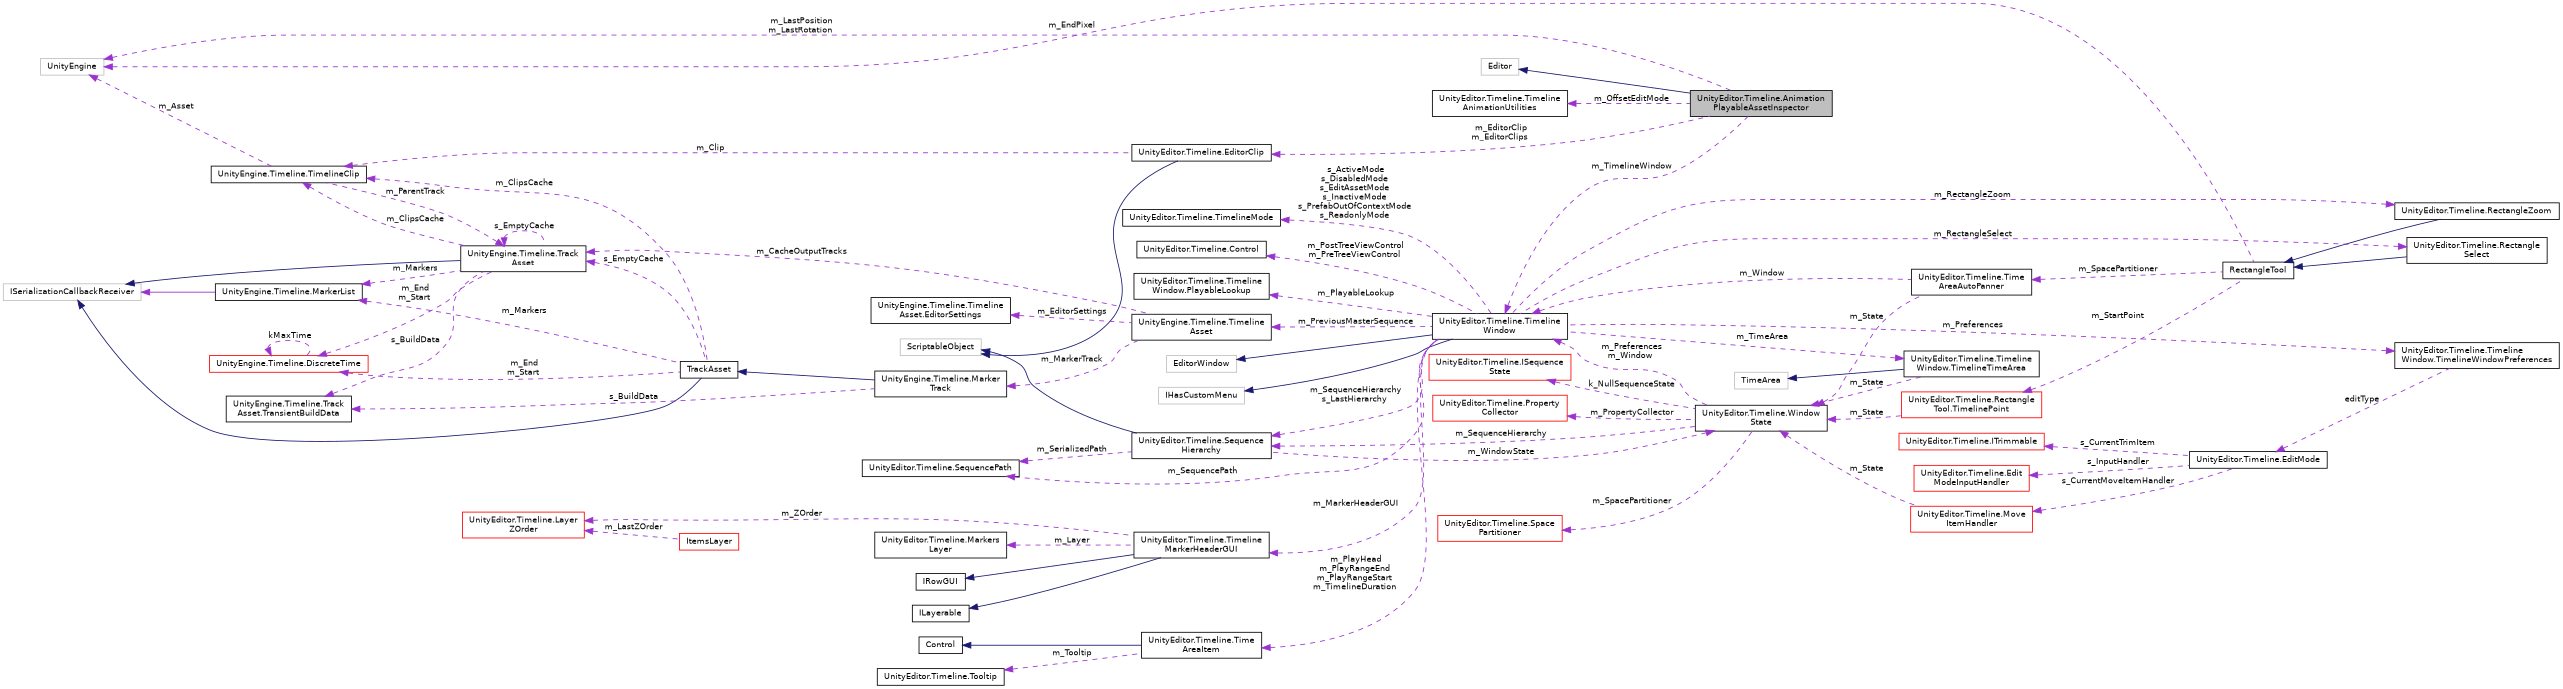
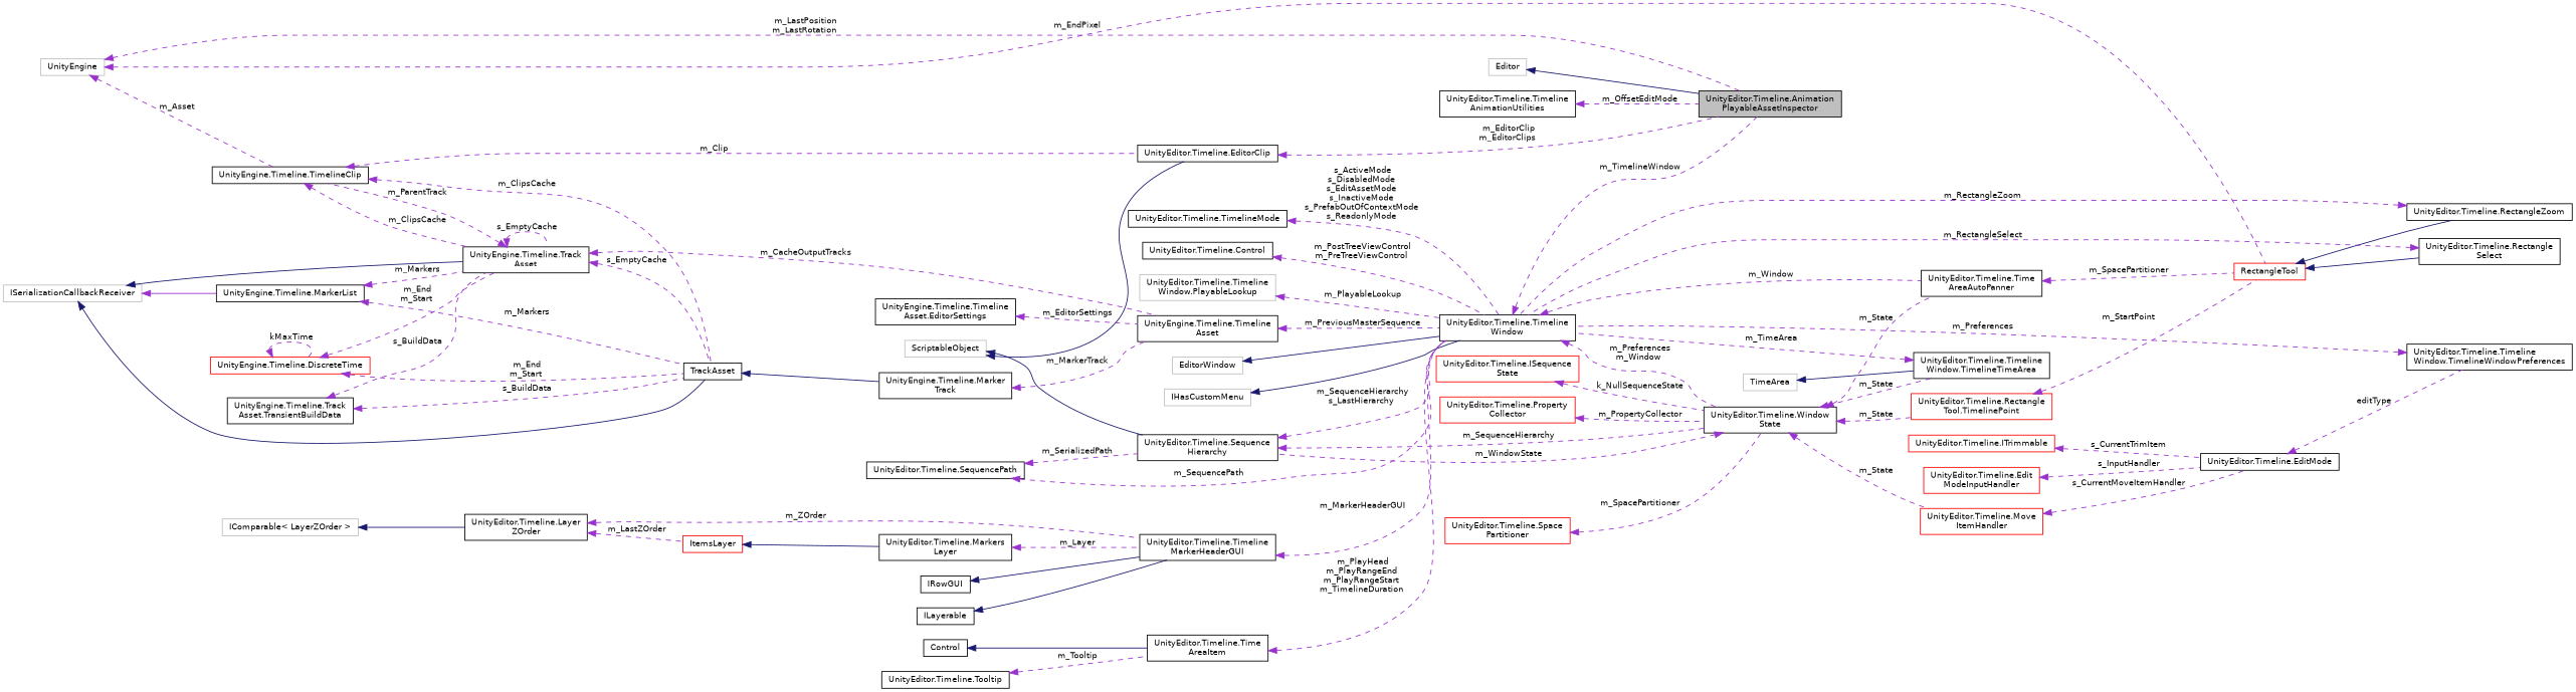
  digraph {
    rankdir=LR
    node [color=black fillcolor=white fontname=Helvetica fontsize=10 shape=record style=filled]
    edge [color=darkorchid3 dir=back fontname=Helvetica fontsize=10 labelfontname=Helvetica labelfontsize=10 style=dashed]
    n1 [fillcolor=grey75 fontcolor=black height=0.2 label="UnityEditor.Timeline.Animation\lPlayableAssetInspector" width=0.4]
    n2 [color=grey75 height=0.2 label=Editor width=0.4]
    n3 [height=0.2 label="UnityEditor.Timeline.EditorClip" width=0.4]
    n4 [color=grey75 height=0.2 label=ScriptableObject width=0.4]
    n5 [height=0.2 label="UnityEditor.Timeline.Sequence\lHierarchy" width=0.4]
    n6 [height=0.2 label="UnityEditor.Timeline.Timeline\lWindow" width=0.4]
    n7 [height=0.2 label="UnityEditor.Timeline.Window\lState" width=0.4]
    n8 [height=0.2 label="UnityEngine.Timeline.TimelineClip" width=0.4]
    n9 [height=0.2 label="UnityEngine.Timeline.Track\lAsset" width=0.4]
    n10 [height=0.2 label=TrackAsset width=0.4]
    n11 [height=0.2 label="UnityEngine.Timeline.Timeline\lAsset" width=0.4]
    n12 [height=0.2 label="UnityEngine.Timeline.Marker\lTrack" width=0.4]
    n13 [color=grey75 height=0.2 label=UnityEngine width=0.4]
-   n14 [height=0.2 label=RectangleTool width=0.4]
+   n14 [color=red height=0.2 label=RectangleTool width=0.4]
    n15 [height=0.2 label="UnityEditor.Timeline.Rectangle\lSelect" width=0.4]
    n16 [height=0.2 label="UnityEditor.Timeline.RectangleZoom" width=0.4]
    n17 [color=grey75 height=0.2 label=ISerializationCallbackReceiver width=0.4]
    n18 [height=0.2 label="UnityEngine.Timeline.MarkerList" width=0.4]
    n19 [color=red height=0.2 label="UnityEngine.Timeline.DiscreteTime" width=0.4]
    n20 [height=0.2 label="UnityEngine.Timeline.Track\lAsset.TransientBuildData" width=0.4]
    n21 [height=0.2 label="UnityEditor.Timeline.Timeline\lAnimationUtilities" width=0.4]
    n22 [height=0.2 label="UnityEditor.Timeline.Time\lAreaAutoPanner" width=0.4]
    n23 [color=red height=0.2 label="UnityEditor.Timeline.Rectangle\lTool.TimelinePoint" width=0.4]
    n24 [height=0.2 label="UnityEditor.Timeline.Timeline\lWindow.TimelineTimeArea" width=0.4]
    n25 [color=red height=0.2 label="UnityEditor.Timeline.Move\lItemHandler" width=0.4]
    n26 [color=grey75 height=0.2 label=EditorWindow width=0.4]
    n27 [color=grey75 height=0.2 label=IHasCustomMenu width=0.4]
    n28 [height=0.2 label="UnityEditor.Timeline.Timeline\lMarkerHeaderGUI" width=0.4]
    n29 [height=0.2 label=IRowGUI width=0.4]
    n30 [height=0.2 label=ILayerable width=0.4]
    n31 [height=0.2 label="UnityEditor.Timeline.Markers\lLayer" width=0.4]
    n32 [color=red height=0.2 label=ItemsLayer width=0.4]
-   n33 [color=red height=0.2 label="UnityEditor.Timeline.Layer\lZOrder" width=0.4]
+   n33 [height=0.2 label="UnityEditor.Timeline.Layer\lZOrder" width=0.4]
+   n34 [color=grey75 height=0.2 label="IComparable\< LayerZOrder \>" width=0.4]
    n35 [height=0.2 label="UnityEditor.Timeline.Time\lAreaItem" width=0.4]
    n36 [height=0.2 label=Control width=0.4]
    n37 [height=0.2 label="UnityEditor.Timeline.Tooltip" width=0.4]
    n38 [height=0.2 label="UnityEngine.Timeline.Timeline\lAsset.EditorSettings" width=0.4]
    n39 [height=0.2 label="UnityEditor.Timeline.EditMode" width=0.4]
    n40 [color=red height=0.2 label="UnityEditor.Timeline.ISequence\lState" width=0.4]
    n41 [color=red height=0.2 label="UnityEditor.Timeline.Property\lCollector" width=0.4]
    n42 [color=red height=0.2 label="UnityEditor.Timeline.Space\lPartitioner" width=0.4]
    n43 [height=0.2 label="UnityEditor.Timeline.SequencePath" width=0.4]
    n44 [height=0.2 label="UnityEditor.Timeline.TimelineMode" width=0.4]
    n45 [height=0.2 label="UnityEditor.Timeline.Control" width=0.4]
    n46 [color=grey75 height=0.2 label=TimeArea width=0.4]
-   n47 [height=0.2 label="UnityEditor.Timeline.Timeline\lWindow.PlayableLookup" width=0.4]
+   n47 [color=grey75 height=0.2 label="UnityEditor.Timeline.Timeline\lWindow.PlayableLookup" width=0.4]
    n48 [height=0.2 label="UnityEditor.Timeline.Timeline\lWindow.TimelineWindowPreferences" width=0.4]
    n49 [color=red height=0.2 label="UnityEditor.Timeline.ITrimmable" width=0.4]
    n50 [color=red height=0.2 label="UnityEditor.Timeline.Edit\lModeInputHandler" width=0.4]
    n2 -> n1 [color=midnightblue style=solid]
    n3 -> n1 [label=" m_EditorClip\nm_EditorClips"]
    n4 -> n3 [color=midnightblue style=solid]
    n4 -> n5 [color=midnightblue style=solid]
    n5 -> n6 [label=" m_SequenceHierarchy\ns_LastHierarchy"]
    n5 -> n7 [label=" m_SequenceHierarchy"]
    n6 -> n1 [label=" m_TimelineWindow"]
    n6 -> n7 [label=" m_Preferences\nm_Window"]
    n6 -> n22 [label=" m_Window"]
    n7 -> n5 [label=" m_WindowState"]
    n7 -> n22 [label=" m_State"]
    n7 -> n23 [label=" m_State"]
    n7 -> n24 [label=" m_State"]
    n7 -> n25 [label=" m_State"]
    n8 -> n3 [label=" m_Clip"]
    n8 -> n9 [label=" m_ClipsCache"]
    n8 -> n10 [label=" m_ClipsCache"]
    n9 -> n8 [label=" m_ParentTrack"]
    n9 -> n9 [label=" s_EmptyCache"]
    n9 -> n10 [label=" s_EmptyCache"]
    n9 -> n11 [label=" m_CacheOutputTracks"]
    n10 -> n12 [color=midnightblue style=solid]
    n11 -> n6 [label=" m_PreviousMasterSequence"]
    n12 -> n11 [label=" m_MarkerTrack"]
    n13 -> n1 [label=" m_LastPosition\nm_LastRotation"]
    n13 -> n8 [label=" m_Asset"]
    n13 -> n14 [label=" m_EndPixel"]
    n14 -> n15 [color=midnightblue style=solid]
    n14 -> n16 [color=midnightblue style=solid]
    n15 -> n6 [label=" m_RectangleSelect"]
    n16 -> n6 [label=" m_RectangleZoom"]
    n17 -> n9 [color=midnightblue style=solid]
    n17 -> n10 [color=midnightblue style=solid]
    n17 -> n18 [style=solid]
    n18 -> n9 [label=" m_Markers"]
    n18 -> n10 [label=" m_Markers"]
    n19 -> n9 [label=" m_End\nm_Start"]
    n19 -> n10 [label=" m_End\nm_Start"]
    n19 -> n19 [label=" kMaxTime"]
    n20 -> n9 [label=" s_BuildData"]
-   n20 -> n12 [label=" s_BuildData"]
+   n20 -> n10 [label=" s_BuildData"]
    n21 -> n1 [label=" m_OffsetEditMode"]
    n22 -> n14 [label=" m_SpacePartitioner"]
    n23 -> n14 [label=" m_StartPoint"]
    n24 -> n6 [label=" m_TimeArea"]
    n25 -> n39 [label=" s_CurrentMoveItemHandler"]
    n26 -> n6 [color=midnightblue style=solid]
    n27 -> n6 [color=midnightblue style=solid]
    n28 -> n6 [label=" m_MarkerHeaderGUI"]
    n29 -> n28 [color=midnightblue style=solid]
    n30 -> n28 [color=midnightblue style=solid]
    n31 -> n28 [label=" m_Layer"]
+   n32 -> n31 [color=midnightblue style=solid]
    n33 -> n28 [label=" m_ZOrder"]
    n33 -> n32 [label=" m_LastZOrder"]
+   n34 -> n33 [color=midnightblue style=solid]
    n35 -> n6 [label=" m_PlayHead\nm_PlayRangeEnd\nm_PlayRangeStart\nm_TimelineDuration"]
    n36 -> n35 [color=midnightblue style=solid]
    n37 -> n35 [label=" m_Tooltip"]
    n38 -> n11 [label=" m_EditorSettings"]
    n39 -> n48 [label=" editType"]
    n40 -> n7 [label=" k_NullSequenceState"]
    n41 -> n7 [label=" m_PropertyCollector"]
    n42 -> n7 [label=" m_SpacePartitioner"]
    n43 -> n5 [label=" m_SerializedPath"]
    n43 -> n6 [label=" m_SequencePath"]
    n44 -> n6 [label=" s_ActiveMode\ns_DisabledMode\ns_EditAssetMode\ns_InactiveMode\ns_PrefabOutOfContextMode\ns_ReadonlyMode"]
    n45 -> n6 [label=" m_PostTreeViewControl\nm_PreTreeViewControl"]
    n46 -> n24 [color=midnightblue style=solid]
    n47 -> n6 [label=" m_PlayableLookup"]
    n48 -> n6 [label=" m_Preferences"]
    n49 -> n39 [label=" s_CurrentTrimItem"]
    n50 -> n39 [label=" s_InputHandler"]
  }
